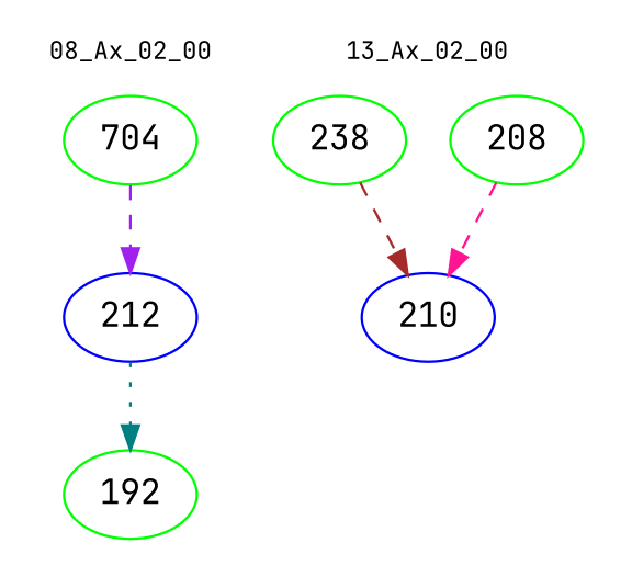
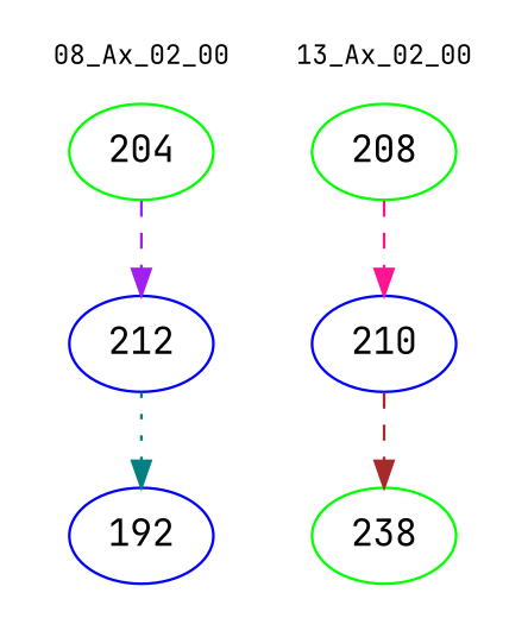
  digraph {
    fontname="JetBrains Mono"
    node [color=green fontname="JetBrains Mono"]
    edge [fontname="JetBrains Mono" style=dashed]
-   n1 [label=704]
+   n1 [label=204]
    n2 [color=blue label=212]
-   n3 [label=192]
+   n3 [color=blue label=192]
    n4 [label=208]
    n5 [color=blue label=210]
    n6 [label=238]
    subgraph cluster_1 {
      color=white
      fontsize=10
      label="08_Ax_02_00"
      n1
      n2
      n3
    }
    subgraph cluster_2 {
      color=white
      fontsize=10
      label="13_Ax_02_00"
      n4
      n5
      n6
    }
    n1 -> n2 [color=purple]
    n2 -> n3 [color=teal style=dotted]
    n4 -> n5 [color=deeppink]
-   n6 -> n5 [color=brown]
+   n5 -> n6 [color=brown]
  }
